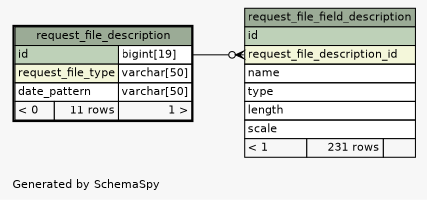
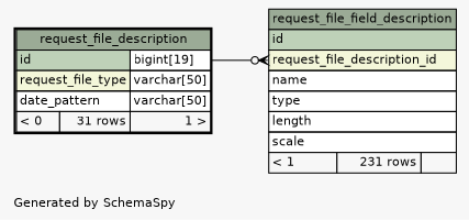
  digraph {
    bgcolor="#f7f7f7"
    fontname=Helvetica
    fontsize=11
    label="\nGenerated by SchemaSpy"
    labeljust=l
    nodesep=0.18
    rankdir=RL
    ranksep=0.46
    node [fontname=Helvetica fontsize=11 shape=plaintext]
    n1 [label=<     <TABLE BORDER="0" CELLBORDER="1" CELLSPACING="0" BGCOLOR="#ffffff">       <TR><TD COLSPAN="3" BGCOLOR="#9bab96" ALIGN="CENTER">request_file_field_description</TD></TR>       <TR><TD PORT="id" COLSPAN="3" BGCOLOR="#bed1b8" ALIGN="LEFT">id</TD></TR>       <TR><TD PORT="request_file_description_id" COLSPAN="3" BGCOLOR="#f4f7da" ALIGN="LEFT">request_file_description_id</TD></TR>       <TR><TD PORT="name" COLSPAN="3" ALIGN="LEFT">name</TD></TR>       <TR><TD PORT="type" COLSPAN="3" ALIGN="LEFT">type</TD></TR>       <TR><TD PORT="length" COLSPAN="3" ALIGN="LEFT">length</TD></TR>       <TR><TD PORT="scale" COLSPAN="3" ALIGN="LEFT">scale</TD></TR>       <TR><TD ALIGN="LEFT" BGCOLOR="#f7f7f7">&lt; 1</TD><TD ALIGN="RIGHT" BGCOLOR="#f7f7f7">231 rows</TD><TD ALIGN="RIGHT" BGCOLOR="#f7f7f7">  </TD></TR>     </TABLE>>]
-   n2 [label=<     <TABLE BORDER="2" CELLBORDER="1" CELLSPACING="0" BGCOLOR="#ffffff">       <TR><TD COLSPAN="3" BGCOLOR="#9bab96" ALIGN="CENTER">request_file_description</TD></TR>       <TR><TD PORT="id" COLSPAN="2" BGCOLOR="#bed1b8" ALIGN="LEFT">id</TD><TD PORT="id.type" ALIGN="LEFT">bigint[19]</TD></TR>       <TR><TD PORT="request_file_type" COLSPAN="2" BGCOLOR="#f4f7da" ALIGN="LEFT">request_file_type</TD><TD PORT="request_file_type.type" ALIGN="LEFT">varchar[50]</TD></TR>       <TR><TD PORT="date_pattern" COLSPAN="2" ALIGN="LEFT">date_pattern</TD><TD PORT="date_pattern.type" ALIGN="LEFT">varchar[50]</TD></TR>       <TR><TD ALIGN="LEFT" BGCOLOR="#f7f7f7">&lt; 0</TD><TD ALIGN="RIGHT" BGCOLOR="#f7f7f7">11 rows</TD><TD ALIGN="RIGHT" BGCOLOR="#f7f7f7">1 &gt;</TD></TR>     </TABLE>>]
+   n2 [label=<     <TABLE BORDER="2" CELLBORDER="1" CELLSPACING="0" BGCOLOR="#ffffff">       <TR><TD COLSPAN="3" BGCOLOR="#9bab96" ALIGN="CENTER">request_file_description</TD></TR>       <TR><TD PORT="id" COLSPAN="2" BGCOLOR="#bed1b8" ALIGN="LEFT">id</TD><TD PORT="id.type" ALIGN="LEFT">bigint[19]</TD></TR>       <TR><TD PORT="request_file_type" COLSPAN="2" BGCOLOR="#f4f7da" ALIGN="LEFT">request_file_type</TD><TD PORT="request_file_type.type" ALIGN="LEFT">varchar[50]</TD></TR>       <TR><TD PORT="date_pattern" COLSPAN="2" ALIGN="LEFT">date_pattern</TD><TD PORT="date_pattern.type" ALIGN="LEFT">varchar[50]</TD></TR>       <TR><TD ALIGN="LEFT" BGCOLOR="#f7f7f7">&lt; 0</TD><TD ALIGN="RIGHT" BGCOLOR="#f7f7f7">31 rows</TD><TD ALIGN="RIGHT" BGCOLOR="#f7f7f7">1 &gt;</TD></TR>     </TABLE>>]
    n1 -> n2 [arrowhead=none arrowsize=0.8 arrowtail=crowodot dir=back headport="id.type:e" tailport="request_file_description_id:w"]
  }
